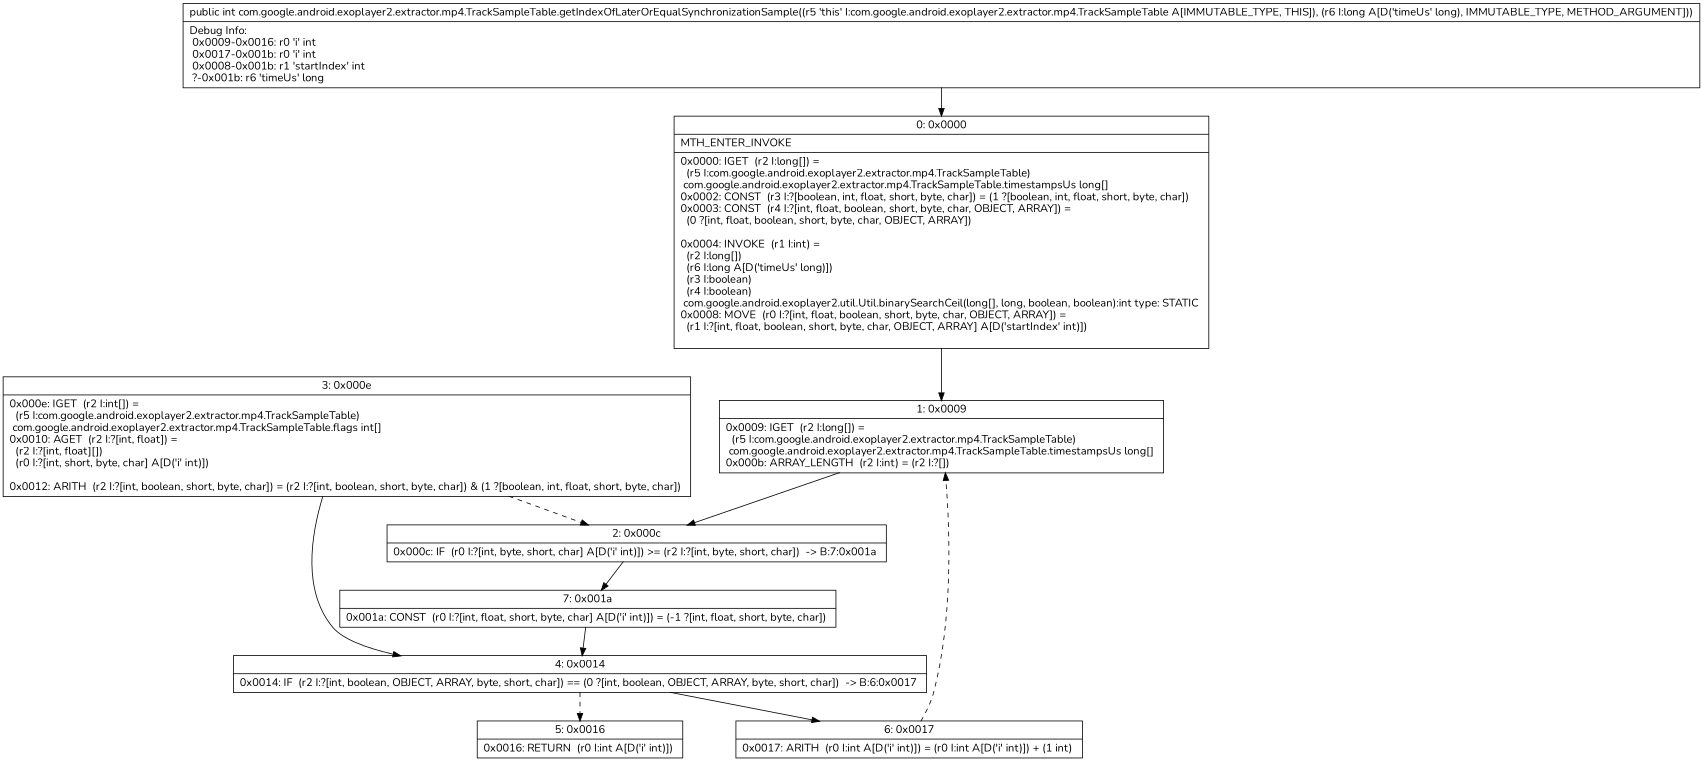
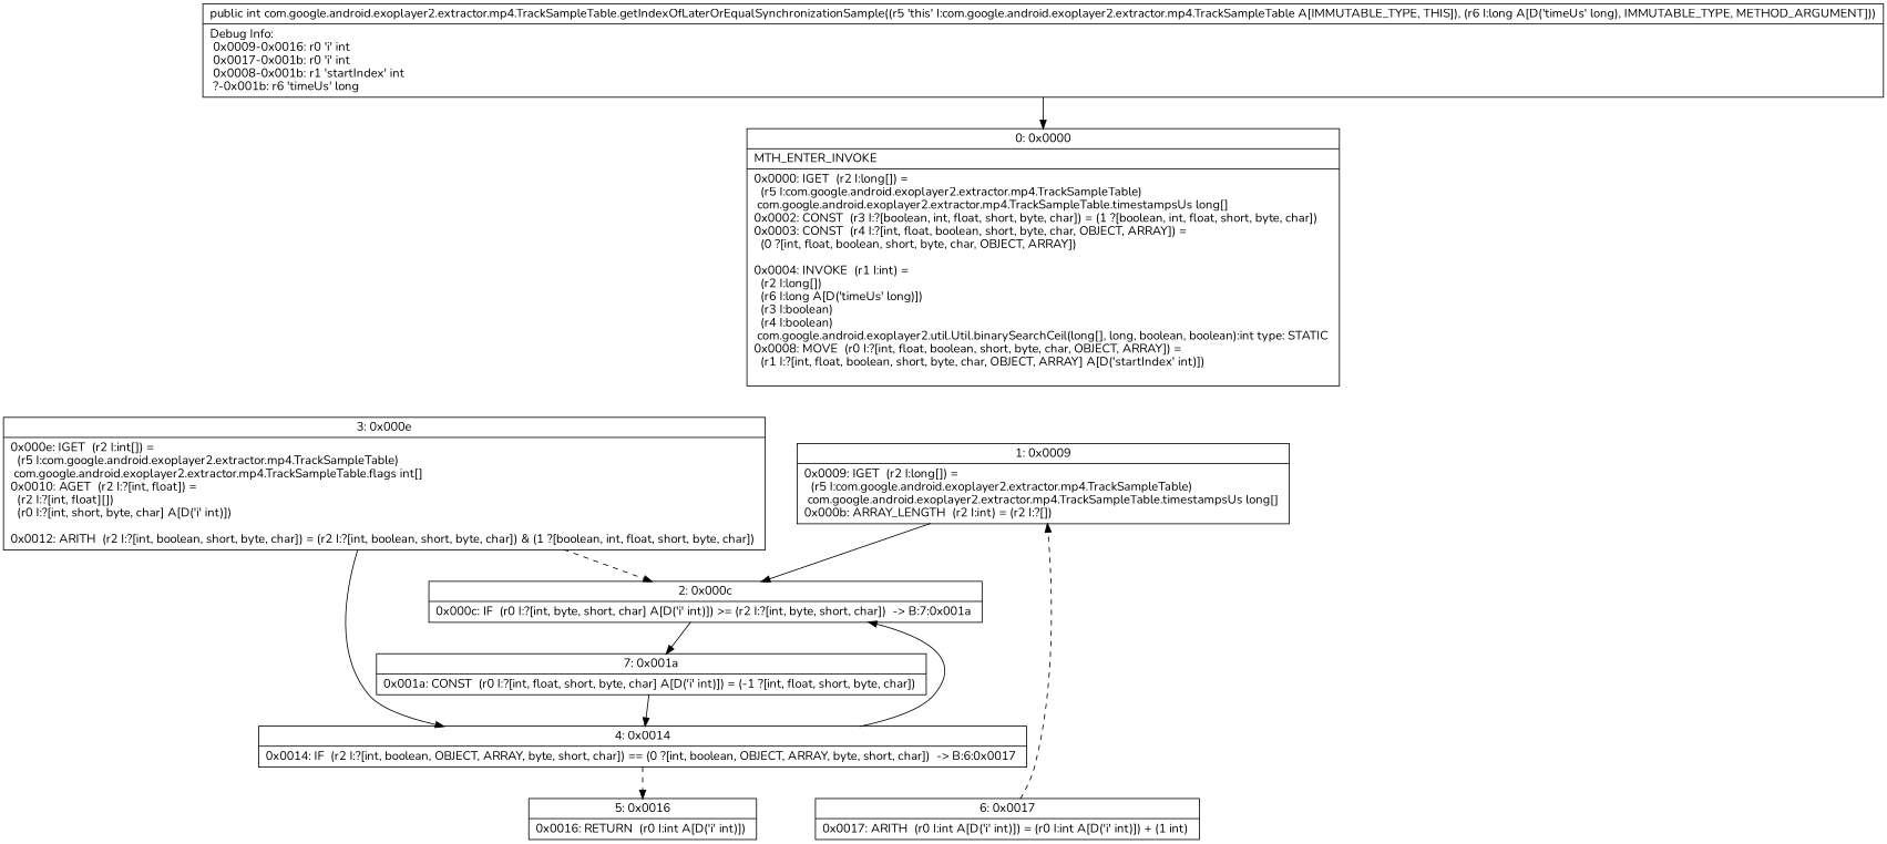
  digraph {
    fontname=Nunito
    node [fontname=Nunito shape=record]
    edge [fontname=Nunito]
    n1 [label="{0\:\ 0x0000|MTH_ENTER_INVOKE\l|0x0000: IGET  (r2 I:long[]) = \l  (r5 I:com.google.android.exoplayer2.extractor.mp4.TrackSampleTable)\l com.google.android.exoplayer2.extractor.mp4.TrackSampleTable.timestampsUs long[] \l0x0002: CONST  (r3 I:?[boolean, int, float, short, byte, char]) = (1 ?[boolean, int, float, short, byte, char]) \l0x0003: CONST  (r4 I:?[int, float, boolean, short, byte, char, OBJECT, ARRAY]) = \l  (0 ?[int, float, boolean, short, byte, char, OBJECT, ARRAY])\l \l0x0004: INVOKE  (r1 I:int) = \l  (r2 I:long[])\l  (r6 I:long A[D('timeUs' long)])\l  (r3 I:boolean)\l  (r4 I:boolean)\l com.google.android.exoplayer2.util.Util.binarySearchCeil(long[], long, boolean, boolean):int type: STATIC \l0x0008: MOVE  (r0 I:?[int, float, boolean, short, byte, char, OBJECT, ARRAY]) = \l  (r1 I:?[int, float, boolean, short, byte, char, OBJECT, ARRAY] A[D('startIndex' int)])\l \l}"]
    n2 [label="{1\:\ 0x0009|0x0009: IGET  (r2 I:long[]) = \l  (r5 I:com.google.android.exoplayer2.extractor.mp4.TrackSampleTable)\l com.google.android.exoplayer2.extractor.mp4.TrackSampleTable.timestampsUs long[] \l0x000b: ARRAY_LENGTH  (r2 I:int) = (r2 I:?[]) \l}"]
    n3 [label="{2\:\ 0x000c|0x000c: IF  (r0 I:?[int, byte, short, char] A[D('i' int)]) \>= (r2 I:?[int, byte, short, char])  \-\> B:7:0x001a \l}"]
    n4 [label="{7\:\ 0x001a|0x001a: CONST  (r0 I:?[int, float, short, byte, char] A[D('i' int)]) = (\-1 ?[int, float, short, byte, char]) \l}"]
    n5 [label="{3\:\ 0x000e|0x000e: IGET  (r2 I:int[]) = \l  (r5 I:com.google.android.exoplayer2.extractor.mp4.TrackSampleTable)\l com.google.android.exoplayer2.extractor.mp4.TrackSampleTable.flags int[] \l0x0010: AGET  (r2 I:?[int, float]) = \l  (r2 I:?[int, float][])\l  (r0 I:?[int, short, byte, char] A[D('i' int)])\l \l0x0012: ARITH  (r2 I:?[int, boolean, short, byte, char]) = (r2 I:?[int, boolean, short, byte, char]) & (1 ?[boolean, int, float, short, byte, char]) \l}"]
    n6 [label="{4\:\ 0x0014|0x0014: IF  (r2 I:?[int, boolean, OBJECT, ARRAY, byte, short, char]) == (0 ?[int, boolean, OBJECT, ARRAY, byte, short, char])  \-\> B:6:0x0017 \l}"]
    n7 [label="{5\:\ 0x0016|0x0016: RETURN  (r0 I:int A[D('i' int)]) \l}"]
    n8 [label="{6\:\ 0x0017|0x0017: ARITH  (r0 I:int A[D('i' int)]) = (r0 I:int A[D('i' int)]) + (1 int) \l}"]
    n9 [label="{public int com.google.android.exoplayer2.extractor.mp4.TrackSampleTable.getIndexOfLaterOrEqualSynchronizationSample((r5 'this' I:com.google.android.exoplayer2.extractor.mp4.TrackSampleTable A[IMMUTABLE_TYPE, THIS]), (r6 I:long A[D('timeUs' long), IMMUTABLE_TYPE, METHOD_ARGUMENT]))  | Debug Info:\l  0x0009\-0x0016: r0 'i' int\l  0x0017\-0x001b: r0 'i' int\l  0x0008\-0x001b: r1 'startIndex' int\l  ?\-0x001b: r6 'timeUs' long\l}"]
-   n1 -> n2
    n2 -> n3
    n3 -> n4
    n4 -> n6
    n5 -> n3 [style=dashed]
    n5 -> n6
    n6 -> n7 [style=dashed]
-   n6 -> n8
+   n6 -> n3
    n8 -> n2 [style=dashed]
    n9 -> n1
  }
